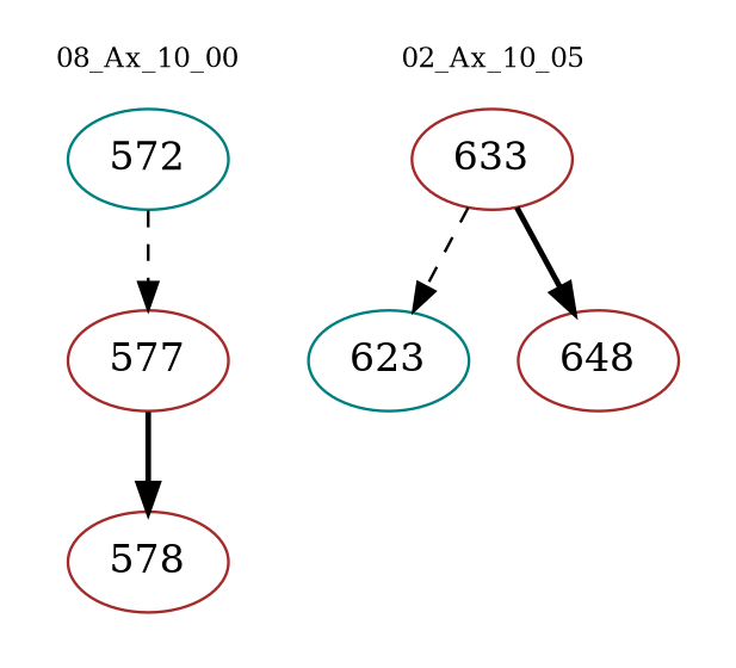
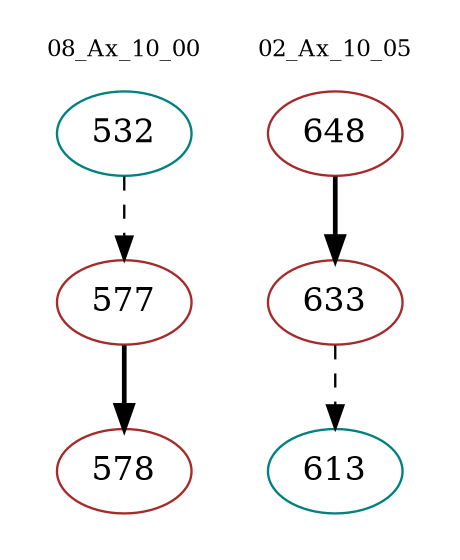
  digraph {
    node [color=brown]
    edge [color=black style=bold]
    n1 [label=577]
-   n2 [color=teal label=572]
+   n2 [color=teal label=532]
    n3 [label=578]
    n4 [label=633]
-   n5 [color=teal label=623]
+   n5 [color=teal label=613]
    n6 [label=648]
    subgraph cluster_1 {
      color=white
      fontsize=10
      label="08_Ax_10_00"
      n1
      n2
      n3
    }
    subgraph cluster_2 {
      color=white
      fontsize=10
      label="02_Ax_10_05"
      n4
      n5
      n6
    }
    n1 -> n3
    n2 -> n1 [style=dashed]
    n4 -> n5 [style=dashed]
-   n4 -> n6
+   n6 -> n4
  }
